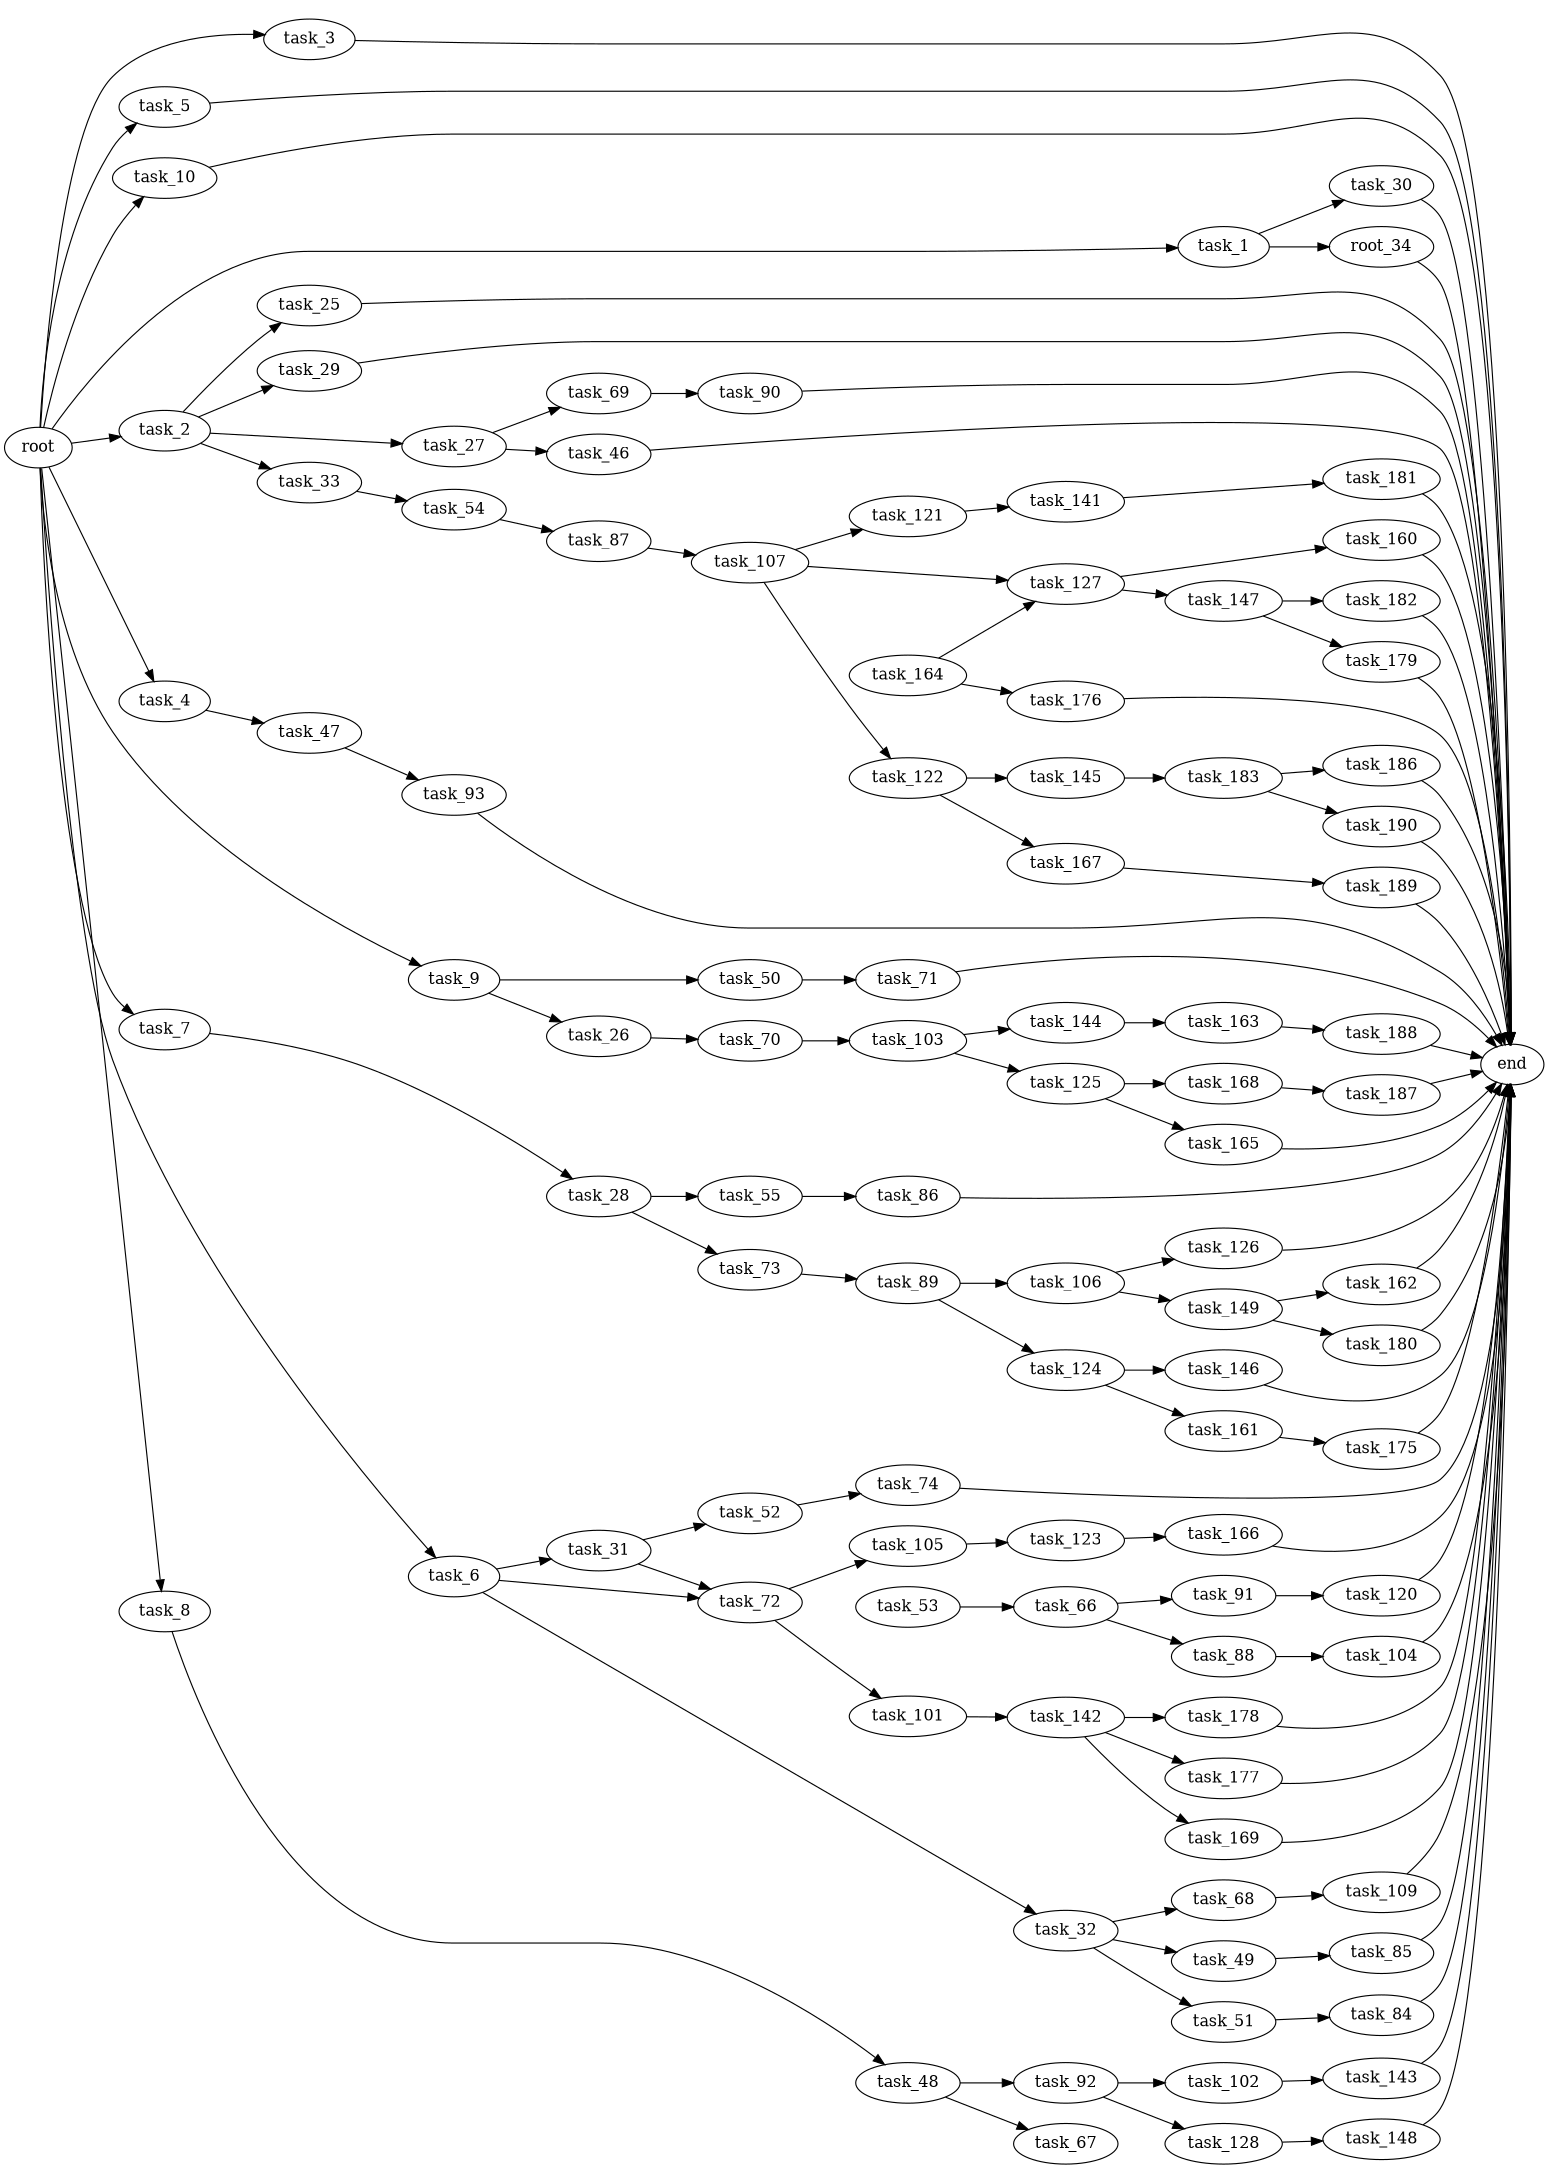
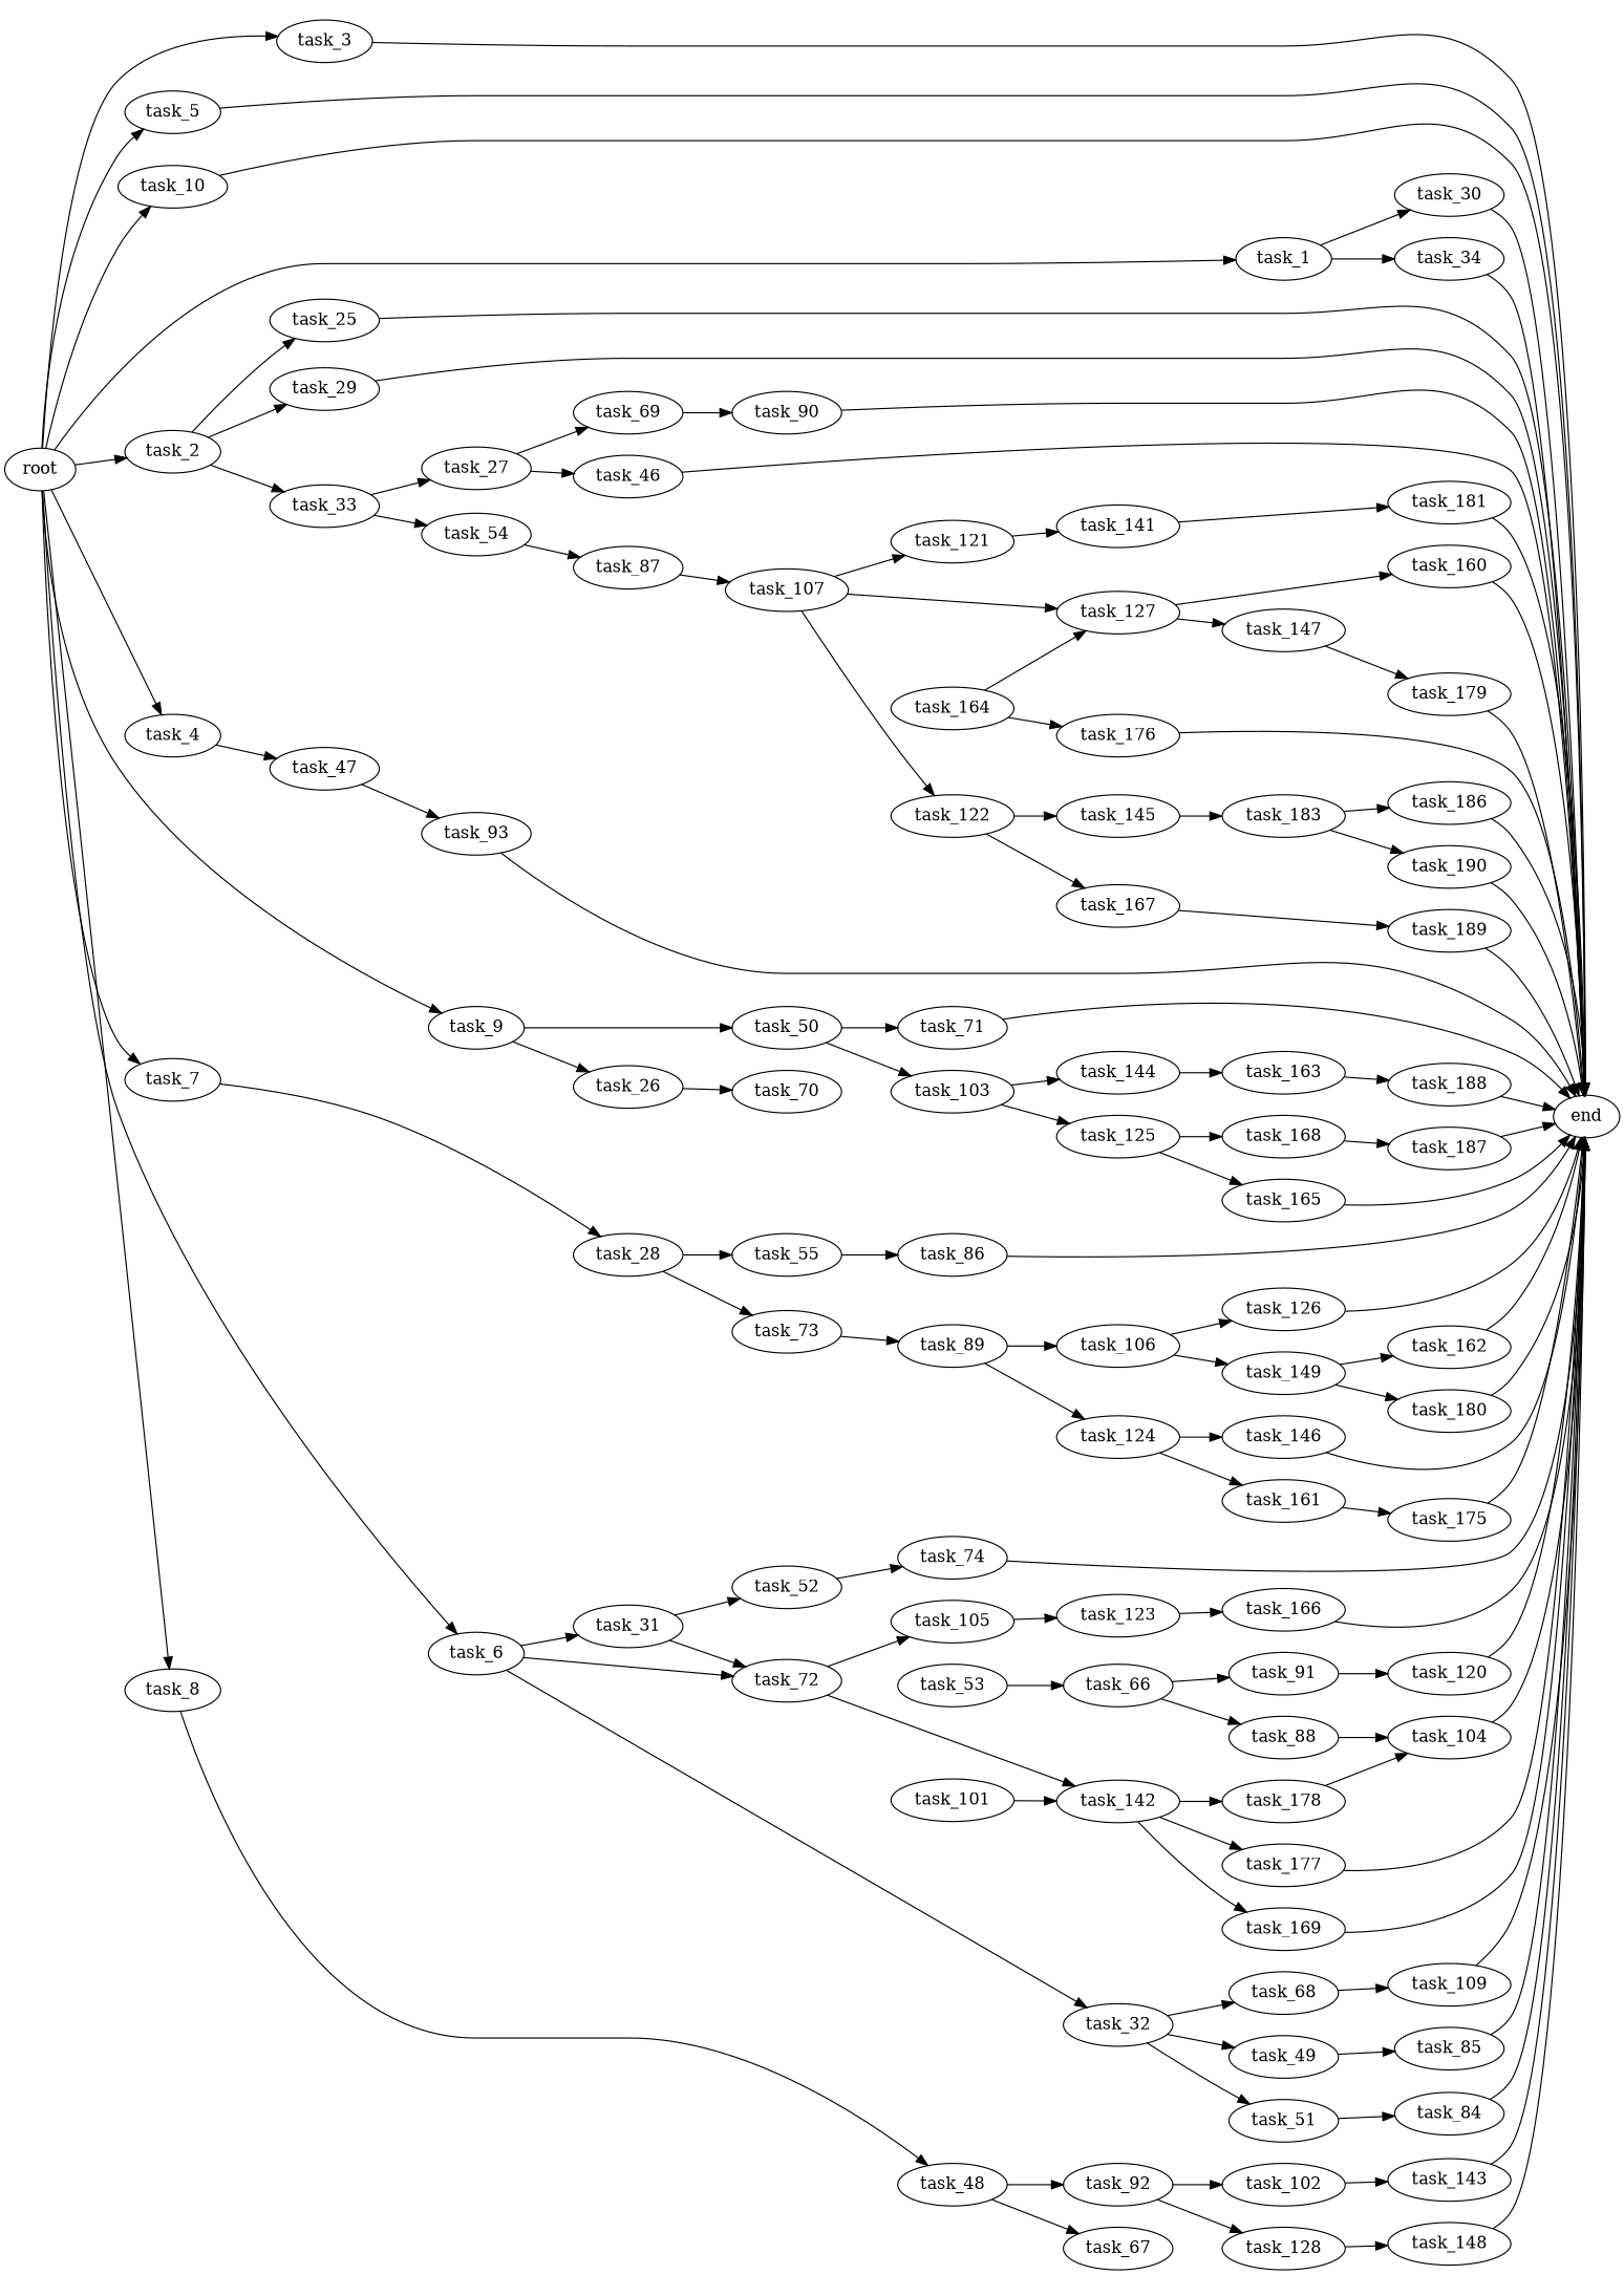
  digraph {
    rankdir=LR
    root
    task_1
    task_2
    task_3
    task_4
    task_5
    task_6
    task_7
    task_8
    task_9
    task_10
    task_30
-   task_34 [label=root_34]
+   task_34
    task_25
    task_27
    task_29
    task_33
    end
    task_47
    task_31
    task_32
    task_72
    task_28
    task_48
    task_26
    task_50
    task_46
    task_69
    task_54
    task_93
    task_52
    task_49
    task_51
    task_68
    task_53
    task_66
    task_55
    task_73
    task_67
    task_92
    task_70
    task_71
    task_103
    task_90
    task_86
    task_89
    task_74
    task_101
    task_105
    task_85
    task_84
    task_109
    task_87
    task_102
    task_128
    task_88
    task_91
    task_107
    task_104
    task_120
    task_125
    task_144
    task_142
    task_123
    task_106
    task_124
    task_121
    task_122
    task_127
    task_126
    task_149
    task_146
    task_161
    task_143
    task_148
    task_169
    task_177
    task_178
    task_165
    task_168
    task_163
    task_166
    task_162
    task_180
    task_141
    task_145
    task_167
    task_147
    task_160
    task_181
    task_183
    task_189
    task_175
    task_187
    task_179
-   task_182
    task_164
    task_176
    task_188
    task_186
    task_190
    root -> task_1
    root -> task_2
    root -> task_3
    root -> task_4
    root -> task_5
    root -> task_6
    root -> task_7
    root -> task_8
    root -> task_9
    root -> task_10
    task_1 -> task_30
    task_1 -> task_34
    task_2 -> task_25
-   task_2 -> task_27
+   task_33 -> task_27
    task_2 -> task_29
    task_2 -> task_33
    task_3 -> end
    task_4 -> task_47
    task_5 -> end
    task_6 -> task_31
    task_6 -> task_32
    task_6 -> task_72
    task_7 -> task_28
    task_8 -> task_48
    task_9 -> task_26
    task_9 -> task_50
    task_10 -> end
    task_30 -> end
    task_34 -> end
    task_25 -> end
    task_27 -> task_46
    task_27 -> task_69
    task_29 -> end
    task_33 -> task_54
    task_47 -> task_93
    task_31 -> task_72
    task_31 -> task_52
    task_32 -> task_49
    task_32 -> task_51
    task_32 -> task_68
-   task_72 -> task_101
+   task_72 -> task_142
    task_72 -> task_105
    task_28 -> task_55
    task_28 -> task_73
    task_48 -> task_67
    task_48 -> task_92
    task_26 -> task_70
    task_50 -> task_71
    task_46 -> end
    task_69 -> task_90
    task_54 -> task_87
    task_93 -> end
    task_52 -> task_74
    task_49 -> task_85
    task_51 -> task_84
    task_68 -> task_109
    task_53 -> task_66
    task_66 -> task_88
    task_66 -> task_91
    task_55 -> task_86
    task_73 -> task_89
    task_92 -> task_102
    task_92 -> task_128
-   task_70 -> task_103
+   task_50 -> task_103
    task_71 -> end
    task_103 -> task_125
    task_103 -> task_144
    task_90 -> end
    task_86 -> end
    task_89 -> task_106
    task_89 -> task_124
    task_74 -> end
    task_101 -> task_142
    task_105 -> task_123
    task_85 -> end
    task_84 -> end
    task_109 -> end
    task_87 -> task_107
    task_102 -> task_143
    task_128 -> task_148
    task_88 -> task_104
    task_91 -> task_120
    task_107 -> task_121
    task_107 -> task_122
    task_107 -> task_127
    task_104 -> end
    task_120 -> end
    task_125 -> task_165
    task_125 -> task_168
    task_144 -> task_163
    task_142 -> task_169
    task_142 -> task_177
    task_142 -> task_178
    task_123 -> task_166
    task_106 -> task_126
    task_106 -> task_149
    task_124 -> task_146
    task_124 -> task_161
    task_121 -> task_141
    task_122 -> task_145
    task_122 -> task_167
    task_127 -> task_147
    task_127 -> task_160
    task_126 -> end
    task_149 -> task_162
    task_149 -> task_180
    task_146 -> end
    task_161 -> task_175
    task_143 -> end
    task_148 -> end
    task_169 -> end
    task_177 -> end
-   task_178 -> end
+   task_178 -> task_104
    task_165 -> end
    task_168 -> task_187
    task_163 -> task_188
    task_166 -> end
    task_162 -> end
    task_180 -> end
    task_141 -> task_181
    task_145 -> task_183
    task_167 -> task_189
    task_147 -> task_179
-   task_147 -> task_182
    task_160 -> end
    task_181 -> end
    task_183 -> task_186
    task_183 -> task_190
    task_189 -> end
    task_175 -> end
    task_187 -> end
    task_179 -> end
-   task_182 -> end
    task_164 -> task_127
    task_164 -> task_176
    task_176 -> end
    task_188 -> end
    task_186 -> end
    task_190 -> end
  }
